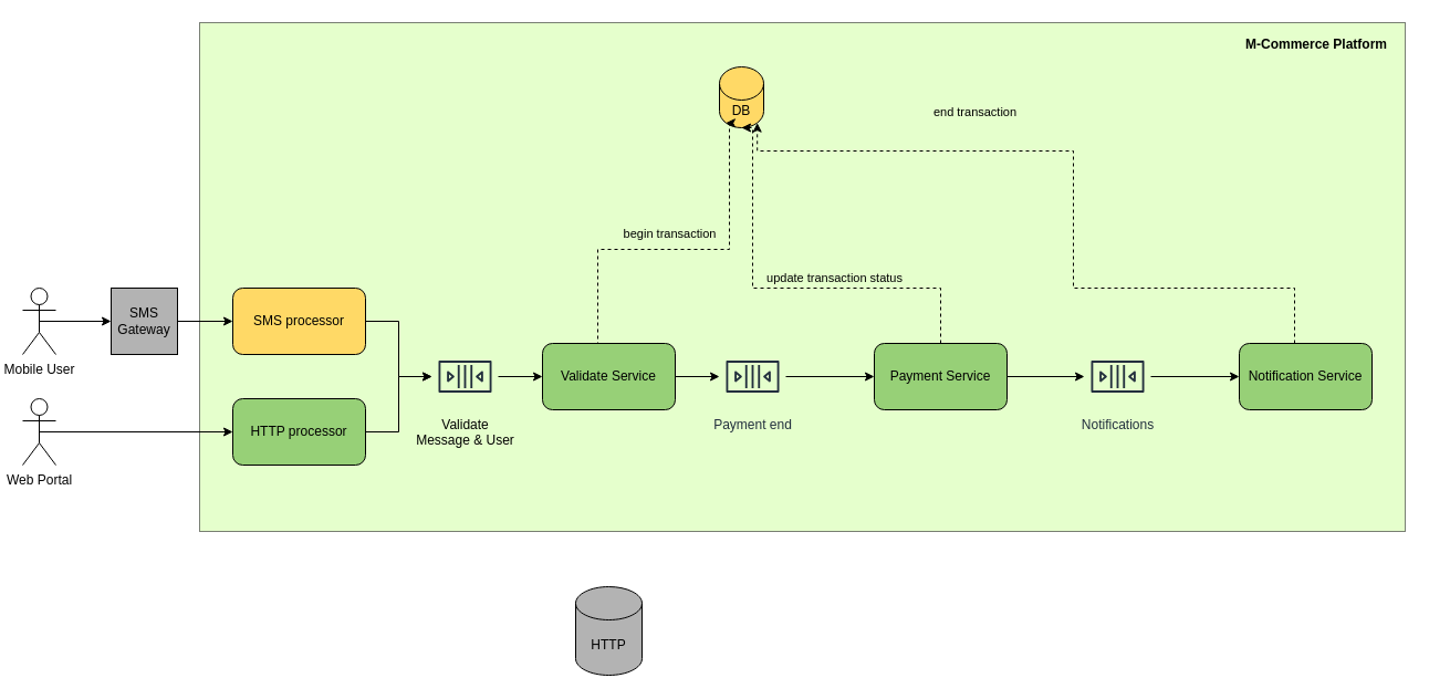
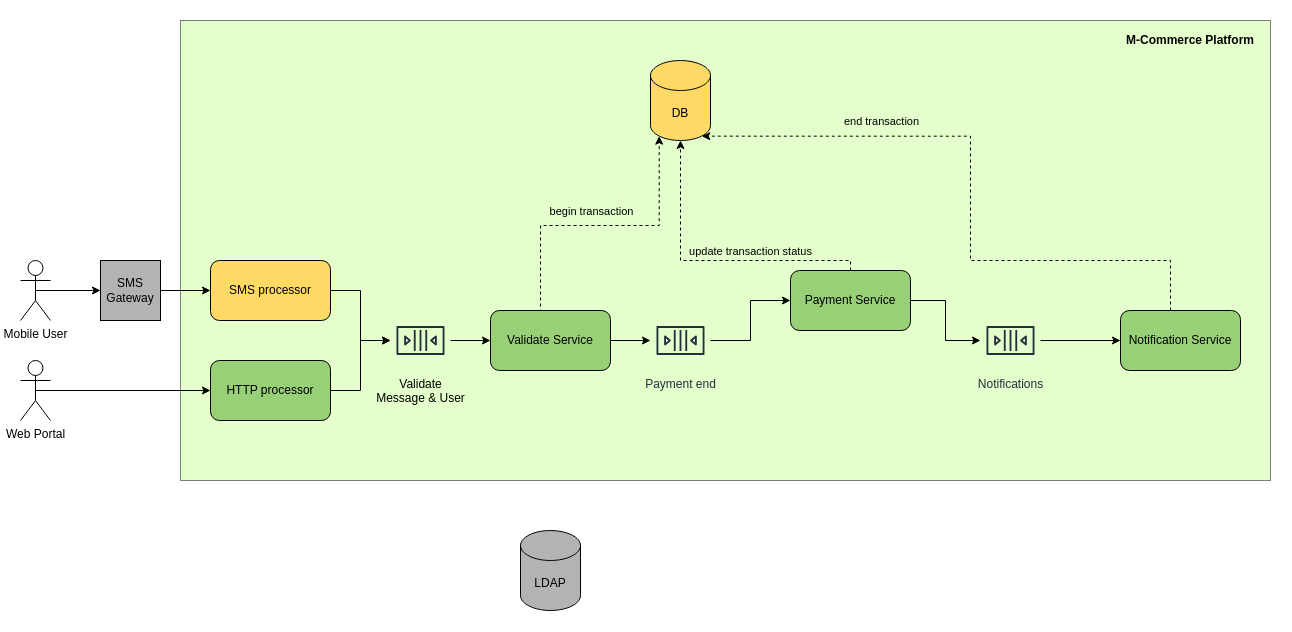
  <mxCell id="0" />
  <mxCell id="1" parent="0" />
  <mxCell id="2" value="" style="rounded=0;whiteSpace=wrap;html=1;fillColor=#CCFF99;opacity=50;align=center;" vertex="1" parent="1"><mxGeometry x="180" y="20" width="1090" height="460" as="geometry" /></mxCell>
  <mxCell id="3" style="edgeStyle=orthogonalEdgeStyle;rounded=0;orthogonalLoop=1;jettySize=auto;html=1;" edge="1" parent="1" source="12" target="5"><mxGeometry relative="1" as="geometry"><mxPoint x="340" y="280" as="sourcePoint" /></mxGeometry></mxCell>
  <mxCell id="4" value="" style="edgeStyle=orthogonalEdgeStyle;rounded=0;orthogonalLoop=1;jettySize=auto;html=1;" edge="1" parent="1" source="5" target="17"><mxGeometry relative="1" as="geometry" /></mxCell>
  <mxCell id="5" value="Validate &lt;br&gt;Message &amp;amp; User" style="outlineConnect=0;gradientColor=none;strokeColor=#232F3E;dashed=0;verticalLabelPosition=bottom;verticalAlign=top;align=center;html=1;fontSize=12;fontStyle=0;aspect=fixed;shape=mxgraph.aws4.resourceIcon;resIcon=mxgraph.aws4.queue;labelBackgroundColor=none;labelBorderColor=none;fillColor=none;" vertex="1" parent="1"><mxGeometry x="390" y="310" width="60" height="60" as="geometry" /></mxCell>
  <mxCell id="6" style="edgeStyle=orthogonalEdgeStyle;rounded=0;orthogonalLoop=1;jettySize=auto;html=1;exitX=1;exitY=0.5;exitDx=0;exitDy=0;" edge="1" parent="1" source="13" target="5"><mxGeometry relative="1" as="geometry"><mxPoint x="340" y="400" as="sourcePoint" /></mxGeometry></mxCell>
  <mxCell id="7" value="" style="edgeStyle=orthogonalEdgeStyle;rounded=0;orthogonalLoop=1;jettySize=auto;html=1;" edge="1" parent="1" source="8" target="19"><mxGeometry relative="1" as="geometry" /></mxCell>
  <mxCell id="8" value="Payment end" style="outlineConnect=0;fontColor=#232F3E;gradientColor=none;strokeColor=#232F3E;dashed=0;verticalLabelPosition=bottom;verticalAlign=top;align=center;html=1;fontSize=12;fontStyle=0;aspect=fixed;shape=mxgraph.aws4.resourceIcon;resIcon=mxgraph.aws4.queue;fillColor=none;" vertex="1" parent="1"><mxGeometry x="650" y="310" width="60" height="60" as="geometry" /></mxCell>
- <mxCell id="9" value="DB" style="shape=cylinder3;whiteSpace=wrap;html=1;boundedLbl=1;backgroundOutline=1;size=15;fillColor=#FFD966;" vertex="1" parent="1"><mxGeometry x="650" y="60" width="40" height="55" as="geometry" /></mxCell>
+ <mxCell id="9" value="DB" style="shape=cylinder3;whiteSpace=wrap;html=1;boundedLbl=1;backgroundOutline=1;size=15;fillColor=#FFD966;" vertex="1" parent="1"><mxGeometry x="650" y="60" width="60" height="80" as="geometry" /></mxCell>
  <mxCell id="10" value="" style="edgeStyle=orthogonalEdgeStyle;rounded=0;orthogonalLoop=1;jettySize=auto;html=1;" edge="1" parent="1" source="11" target="20"><mxGeometry relative="1" as="geometry" /></mxCell>
  <mxCell id="11" value="Notifications" style="outlineConnect=0;fontColor=#232F3E;gradientColor=none;strokeColor=#232F3E;dashed=0;verticalLabelPosition=bottom;verticalAlign=top;align=center;fontSize=12;fontStyle=0;aspect=fixed;shape=mxgraph.aws4.resourceIcon;resIcon=mxgraph.aws4.queue;html=1;fillColor=none;" vertex="1" parent="1"><mxGeometry x="980" y="310" width="60" height="60" as="geometry" /></mxCell>
  <mxCell id="12" value="SMS processor" style="rounded=1;whiteSpace=wrap;html=1;fillColor=#ffd966;" vertex="1" parent="1"><mxGeometry x="210" y="260" width="120" height="60" as="geometry" /></mxCell>
  <mxCell id="13" value="HTTP processor" style="rounded=1;whiteSpace=wrap;html=1;fillColor=#97D077;" vertex="1" parent="1"><mxGeometry x="210" y="360" width="120" height="60" as="geometry" /></mxCell>
  <mxCell id="14" value="" style="edgeStyle=orthogonalEdgeStyle;rounded=0;orthogonalLoop=1;jettySize=auto;html=1;" edge="1" parent="1" source="17" target="8"><mxGeometry relative="1" as="geometry" /></mxCell>
  <mxCell id="15" style="edgeStyle=orthogonalEdgeStyle;rounded=0;orthogonalLoop=1;jettySize=auto;html=1;exitX=0.25;exitY=0;exitDx=0;exitDy=0;entryX=0.145;entryY=1;entryDx=0;entryDy=-4.35;entryPerimeter=0;dashed=1" edge="1" parent="1" source="17" target="9"><mxGeometry relative="1" as="geometry"><Array as="points"><mxPoint x="540" y="310" /><mxPoint x="540" y="225" /><mxPoint x="659" y="225" /></Array></mxGeometry></mxCell>
  <mxCell id="16" value="begin transaction" style="edgeLabel;html=1;align=center;verticalAlign=middle;resizable=0;points=[];labelBackgroundColor=none;" vertex="1" connectable="0" parent="15"><mxGeometry x="-0.042" y="-2" relative="1" as="geometry"><mxPoint x="5" y="-17" as="offset" /></mxGeometry></mxCell>
  <mxCell id="17" value="Validate Service" style="rounded=1;whiteSpace=wrap;html=1;fillColor=#97D077;" vertex="1" parent="1"><mxGeometry x="490" y="310" width="120" height="60" as="geometry" /></mxCell>
  <mxCell id="18" value="" style="edgeStyle=orthogonalEdgeStyle;rounded=0;orthogonalLoop=1;jettySize=auto;html=1;" edge="1" parent="1" source="19" target="11"><mxGeometry relative="1" as="geometry" /></mxCell>
- <mxCell id="19" value="Payment Service" style="rounded=1;whiteSpace=wrap;html=1;fillColor=#97D077;" vertex="1" parent="1"><mxGeometry x="790" y="310" width="120" height="60" as="geometry" /></mxCell>
+ <mxCell id="19" value="Payment Service" style="rounded=1;whiteSpace=wrap;html=1;fillColor=#97D077;" vertex="1" parent="1"><mxGeometry x="790" y="270" width="120" height="60" as="geometry" /></mxCell>
  <mxCell id="20" value="Notification Service" style="rounded=1;whiteSpace=wrap;html=1;fillColor=#97D077;" vertex="1" parent="1"><mxGeometry x="1120" y="310" width="120" height="60" as="geometry" /></mxCell>
- <mxCell id="21" value="HTTP" style="shape=cylinder3;whiteSpace=wrap;html=1;boundedLbl=1;backgroundOutline=1;size=15;fillColor=#B3B3B3;" vertex="1" parent="1"><mxGeometry x="520" y="530" width="60" height="80" as="geometry" /></mxCell>
+ <mxCell id="21" value="LDAP" style="shape=cylinder3;whiteSpace=wrap;html=1;boundedLbl=1;backgroundOutline=1;size=15;fillColor=#B3B3B3;" vertex="1" parent="1"><mxGeometry x="520" y="530" width="60" height="80" as="geometry" /></mxCell>
  <mxCell id="22" style="edgeStyle=orthogonalEdgeStyle;rounded=0;orthogonalLoop=1;jettySize=auto;html=1;exitX=0.5;exitY=0.5;exitDx=0;exitDy=0;exitPerimeter=0;entryX=0;entryY=0.5;entryDx=0;entryDy=0;" edge="1" parent="1" source="23" target="25"><mxGeometry relative="1" as="geometry" /></mxCell>
  <mxCell id="23" value="Mobile User" style="shape=umlActor;verticalLabelPosition=bottom;verticalAlign=top;html=1;outlineConnect=0;" vertex="1" parent="1"><mxGeometry x="20" y="260" width="30" height="60" as="geometry" /></mxCell>
  <mxCell id="24" style="edgeStyle=orthogonalEdgeStyle;rounded=0;orthogonalLoop=1;jettySize=auto;html=1;exitX=1;exitY=0.5;exitDx=0;exitDy=0;entryX=0;entryY=0.5;entryDx=0;entryDy=0;" edge="1" parent="1" source="25" target="12"><mxGeometry relative="1" as="geometry" /></mxCell>
  <mxCell id="25" value="SMS Gateway" style="whiteSpace=wrap;html=1;aspect=fixed;fillColor=#B3B3B3;" vertex="1" parent="1"><mxGeometry x="100" y="260" width="60" height="60" as="geometry" /></mxCell>
  <mxCell id="26" style="edgeStyle=orthogonalEdgeStyle;rounded=0;orthogonalLoop=1;jettySize=auto;html=1;exitX=0.5;exitY=0.5;exitDx=0;exitDy=0;exitPerimeter=0;entryX=0;entryY=0.5;entryDx=0;entryDy=0;" edge="1" parent="1" source="27" target="13"><mxGeometry relative="1" as="geometry" /></mxCell>
  <mxCell id="27" value="Web Portal" style="shape=umlActor;verticalLabelPosition=bottom;verticalAlign=top;html=1;outlineConnect=0;" vertex="1" parent="1"><mxGeometry x="20" y="360" width="30" height="60" as="geometry" /></mxCell>
  <mxCell id="28" style="edgeStyle=orthogonalEdgeStyle;rounded=0;orthogonalLoop=1;jettySize=auto;html=1;exitX=0.5;exitY=0;exitDx=0;exitDy=0;entryX=0.5;entryY=1;entryDx=0;entryDy=0;entryPerimeter=0;dashed=1" edge="1" parent="1" source="19" target="9"><mxGeometry relative="1" as="geometry"><mxPoint x="841.3" y="294.35" as="sourcePoint" /><mxPoint x="980" y="120" as="targetPoint" /><Array as="points"><mxPoint x="850" y="260" /><mxPoint x="680" y="260" /></Array></mxGeometry></mxCell>
  <mxCell id="29" value="update transaction status" style="edgeLabel;html=1;align=center;verticalAlign=middle;resizable=0;points=[];labelBackgroundColor=none;" vertex="1" connectable="0" parent="28"><mxGeometry x="-0.042" y="-2" relative="1" as="geometry"><mxPoint x="33" y="-8" as="offset" /></mxGeometry></mxCell>
  <mxCell id="30" style="edgeStyle=orthogonalEdgeStyle;rounded=0;orthogonalLoop=1;jettySize=auto;html=1;exitX=0.5;exitY=0;exitDx=0;exitDy=0;entryX=0.855;entryY=1;entryDx=0;entryDy=-4.35;entryPerimeter=0;dashed=1" edge="1" parent="1" target="9"><mxGeometry relative="1" as="geometry"><mxPoint x="1170" y="310" as="sourcePoint" /><mxPoint x="1000" y="140" as="targetPoint" /><Array as="points"><mxPoint x="1170" y="260" /><mxPoint x="970" y="260" /><mxPoint x="970" y="136" /></Array></mxGeometry></mxCell>
  <mxCell id="31" value="end transaction" style="edgeLabel;html=1;align=center;verticalAlign=middle;resizable=0;points=[];labelBackgroundColor=none;" vertex="1" connectable="0" parent="30"><mxGeometry x="-0.042" y="-2" relative="1" as="geometry"><mxPoint x="-92" y="-82" as="offset" /></mxGeometry></mxCell>
  <mxCell id="32" value="M-Commerce Platform" style="text;html=1;strokeColor=none;fillColor=none;align=center;verticalAlign=middle;whiteSpace=wrap;rounded=0;opacity=50;fontStyle=1" vertex="1" parent="1"><mxGeometry x="1120" y="30" width="140" height="20" as="geometry" /></mxCell>
